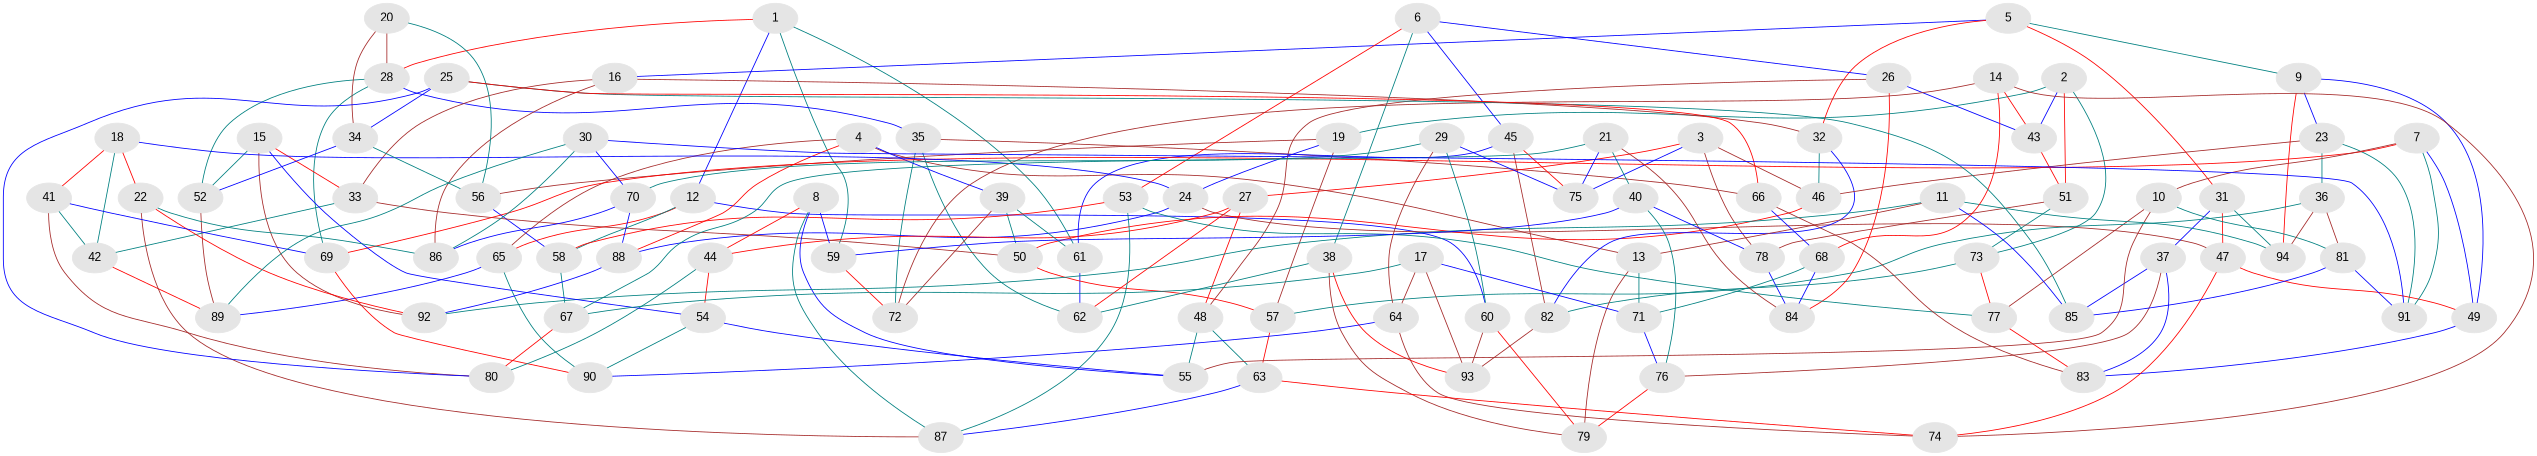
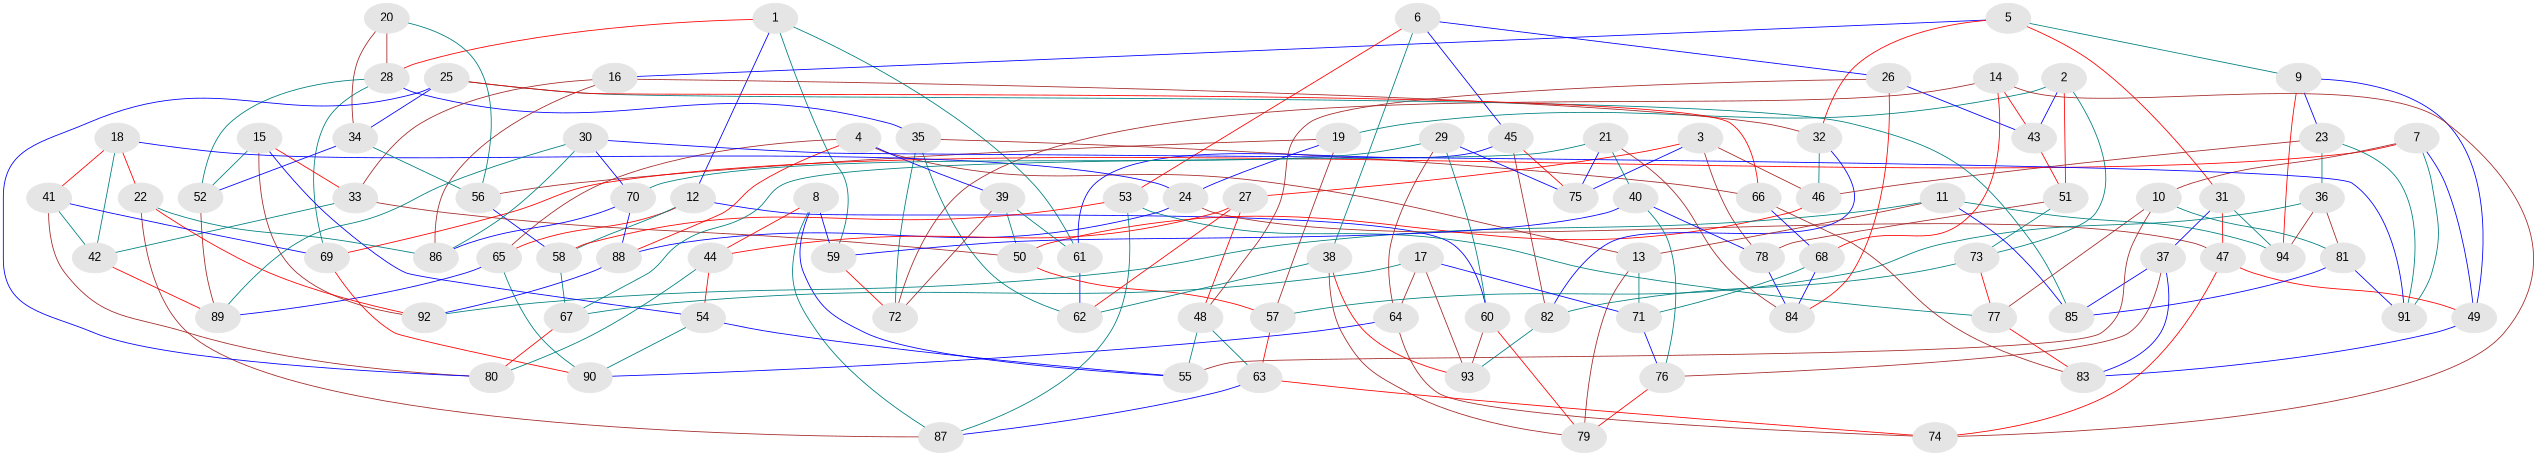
  graph {
    fontname="Liberation Sans"
    node [color=gray90 fontname="Liberation Sans" style=filled]
    edge [color=blue fontname="Liberation Sans"]
    1
    12
    28
    59
    61
    65
    58
    60
    69
    52
    35
    72
    62
    2
    19
    43
    51
    73
    24
    56
    57
    78
    77
    82
    3
    27
    46
    75
    44
    48
    50
    84
    4
    13
    39
    88
    71
    79
    89
    90
    92
    5
    9
    16
    31
    32
    49
    23
    94
    33
    86
    47
    37
    6
    26
    38
    45
    53
    93
    87
    7
    10
    91
    55
    81
    83
    8
    54
    80
    36
    85
    11
    67
    76
    14
    68
    74
    15
    42
    17
    64
    18
    22
    41
    63
    20
    34
    66
    21
    40
    25
    29
    70
    30
    1 -- 12
    1 -- 28 [color=red]
    1 -- 59 [color=teal]
    1 -- 61 [color=teal]
    12 -- 65 [color=red]
    12 -- 58 [color=teal]
    12 -- 60
    28 -- 69 [color=teal]
    28 -- 52 [color=teal]
    28 -- 35
    59 -- 72 [color=red]
    61 -- 62
    65 -- 89
    65 -- 90 [color=teal]
    58 -- 67 [color=teal]
    60 -- 79 [color=red]
    60 -- 93 [color=brown]
    69 -- 90 [color=red]
    52 -- 89 [color=brown]
    35 -- 72 [color=teal]
    35 -- 62 [color=teal]
    35 -- 66 [color=brown]
    2 -- 19 [color=teal]
    2 -- 43
    2 -- 51 [color=red]
    2 -- 73 [color=teal]
    19 -- 24
    19 -- 56 [color=brown]
    19 -- 57 [color=brown]
    43 -- 51 [color=red]
    51 -- 73 [color=teal]
    51 -- 78 [color=brown]
    73 -- 77 [color=red]
    73 -- 82 [color=teal]
    24 -- 88
    24 -- 47 [color=brown]
    56 -- 58
    57 -- 63 [color=red]
    78 -- 84
    77 -- 83 [color=red]
-   82 -- 93 [color=brown]
+   82 -- 93 [color=teal]
    3 -- 78 [color=brown]
    3 -- 27 [color=red]
    3 -- 46 [color=brown]
    3 -- 75
    27 -- 62 [color=red]
    27 -- 44 [color=red]
    27 -- 48 [color=red]
    46 -- 50 [color=red]
    44 -- 54 [color=red]
    44 -- 80 [color=teal]
    48 -- 55 [color=teal]
    48 -- 63 [color=teal]
    50 -- 57 [color=red]
    4 -- 65 [color=brown]
    4 -- 13 [color=brown]
    4 -- 39
    4 -- 88 [color=red]
    13 -- 71 [color=teal]
    13 -- 79 [color=brown]
    39 -- 61 [color=teal]
    39 -- 72 [color=brown]
    39 -- 50 [color=teal]
    88 -- 92
    71 -- 76
    5 -- 9 [color=teal]
    5 -- 16
    5 -- 31 [color=red]
    5 -- 32 [color=red]
    9 -- 49
    9 -- 23
    9 -- 94 [color=red]
    16 -- 32 [color=brown]
    16 -- 33 [color=brown]
    16 -- 86 [color=brown]
    31 -- 94 [color=teal]
    31 -- 47 [color=red]
    31 -- 37
    32 -- 82
    32 -- 46 [color=teal]
    49 -- 83
    23 -- 46 [color=brown]
    23 -- 91 [color=teal]
    23 -- 36 [color=teal]
    33 -- 50 [color=brown]
    33 -- 42 [color=teal]
    47 -- 49 [color=red]
    47 -- 74 [color=red]
    37 -- 83
    37 -- 85
    37 -- 76 [color=brown]
    6 -- 26
    6 -- 38 [color=teal]
    6 -- 45
    6 -- 53 [color=red]
    26 -- 43
    26 -- 48 [color=brown]
    26 -- 84 [color=red]
    38 -- 62 [color=teal]
    38 -- 79 [color=brown]
    38 -- 93 [color=red]
    45 -- 61
    45 -- 82 [color=brown]
    45 -- 75 [color=red]
    53 -- 58 [color=red]
    53 -- 77 [color=teal]
    53 -- 87 [color=teal]
    7 -- 69 [color=red]
    7 -- 49
    7 -- 10 [color=brown]
    7 -- 91 [color=teal]
    10 -- 77 [color=brown]
    10 -- 55 [color=brown]
    10 -- 81 [color=teal]
    81 -- 91
    81 -- 85
    8 -- 59
    8 -- 44 [color=red]
    8 -- 87 [color=teal]
    8 -- 55
    54 -- 90 [color=teal]
    54 -- 55
    36 -- 57 [color=teal]
    36 -- 94 [color=brown]
    36 -- 81 [color=brown]
    11 -- 13 [color=brown]
    11 -- 92 [color=teal]
    11 -- 94 [color=teal]
    11 -- 85
    67 -- 80 [color=red]
    76 -- 79 [color=red]
    14 -- 72 [color=brown]
    14 -- 43 [color=red]
    14 -- 68 [color=red]
    14 -- 74 [color=brown]
    68 -- 84
    68 -- 71 [color=teal]
    15 -- 52 [color=teal]
    15 -- 92 [color=brown]
    15 -- 33 [color=red]
    15 -- 54
    42 -- 89 [color=red]
    17 -- 71
    17 -- 93 [color=brown]
    17 -- 67 [color=teal]
    17 -- 64 [color=brown]
    64 -- 90
    64 -- 74 [color=brown]
    18 -- 24
    18 -- 42 [color=teal]
    18 -- 22 [color=red]
    18 -- 41 [color=red]
    22 -- 92 [color=red]
    22 -- 86 [color=teal]
    22 -- 87 [color=brown]
    41 -- 69
    41 -- 80 [color=brown]
    41 -- 42 [color=teal]
    63 -- 87
    63 -- 74 [color=red]
    20 -- 28 [color=brown]
    20 -- 56 [color=teal]
    20 -- 34 [color=brown]
    34 -- 52
    34 -- 56 [color=teal]
    66 -- 83 [color=brown]
    66 -- 68
    21 -- 75
    21 -- 84 [color=brown]
    21 -- 67 [color=teal]
    21 -- 40 [color=teal]
    40 -- 59
    40 -- 78
    40 -- 76 [color=teal]
    25 -- 80
    25 -- 85 [color=teal]
    25 -- 34
    25 -- 66 [color=red]
    29 -- 60 [color=teal]
    29 -- 75
    29 -- 64 [color=brown]
    29 -- 70 [color=teal]
    70 -- 88
    70 -- 86
    30 -- 89 [color=teal]
    30 -- 86 [color=teal]
    30 -- 91
    30 -- 70
  }
